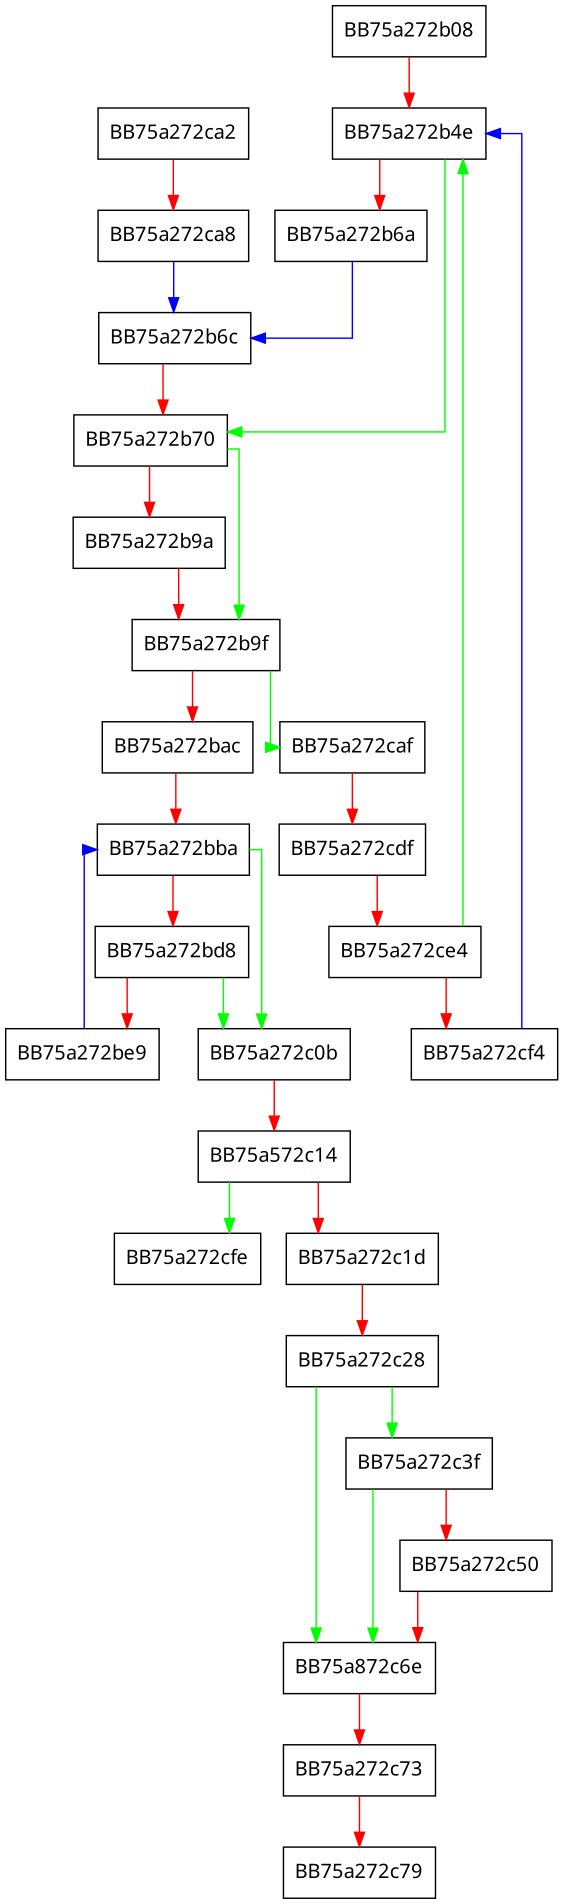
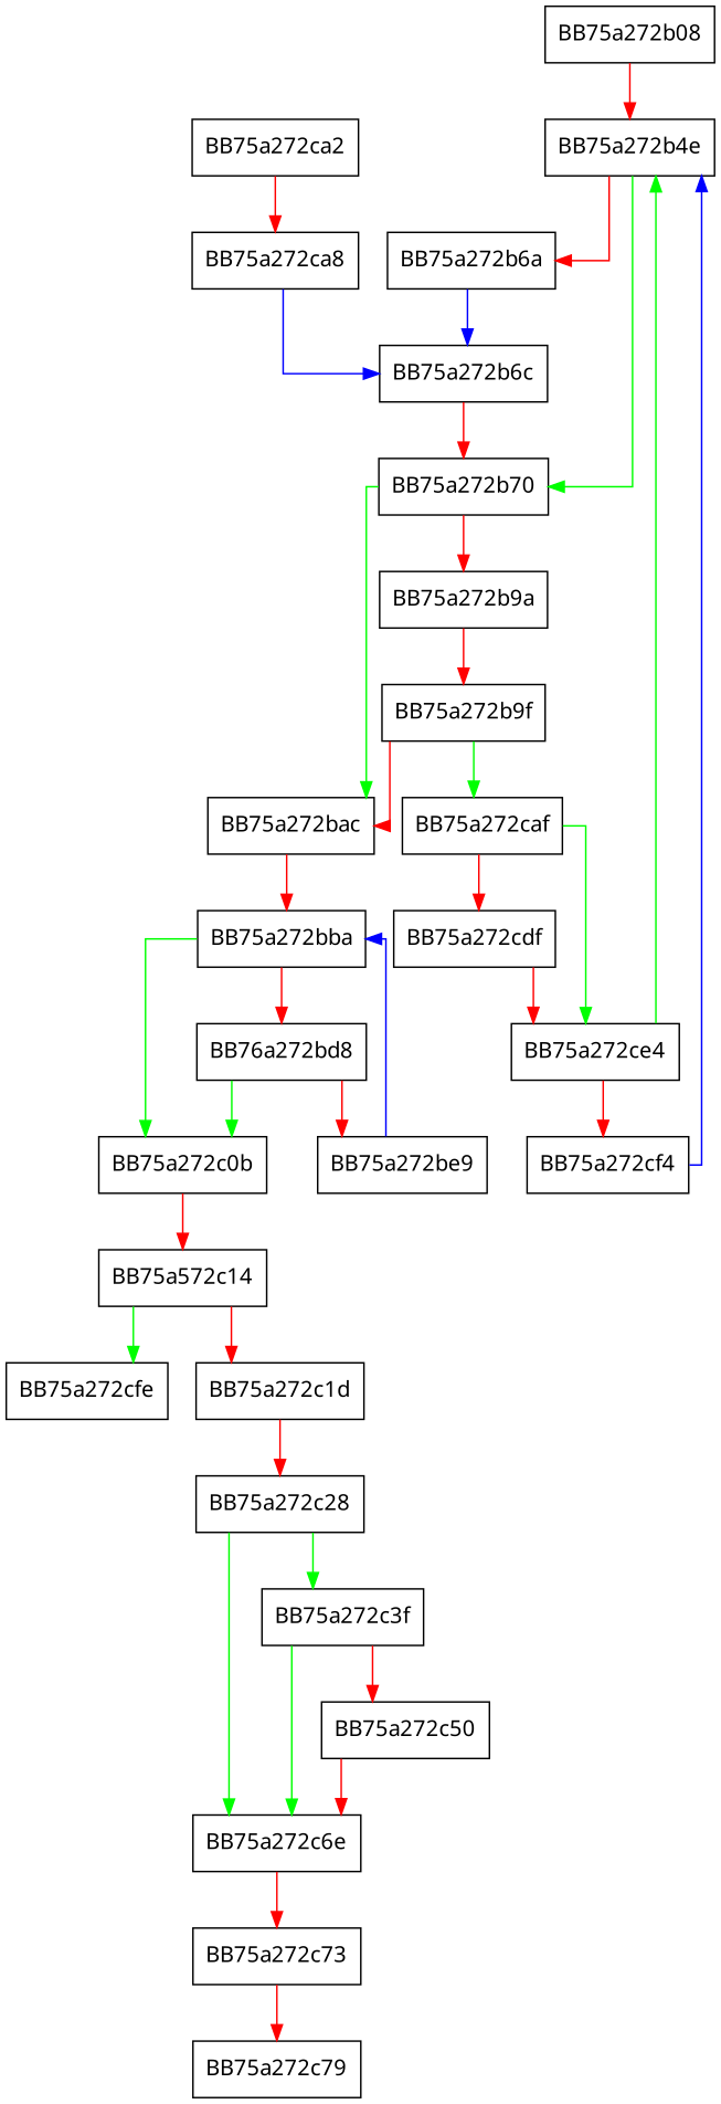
  digraph {
    fontname="Noto Sans"
    splines=ortho
    node [fontname="Noto Sans" shape=box]
    edge [color=red fontname="Noto Sans"]
    BB75a272b08
    BB75a272b4e
    BB75a272b6a
    BB75a272b70
    BB75a272ca2
    BB75a272ca8
    BB75a272b6c
    BB75a272bac
    BB75a272bba
    BB75a272b9f
    BB75a272b9a
    BB75a272c0b
-   BB75a272bd8
+   BB75a272bd8 [label=BB76a272bd8]
    BB75a272caf
    BB75a272ce4
    BB75a272cdf
    BB75a272cf4
    n18 [label=BB75a572c14]
    BB75a272be9
-   BB75a272c6e [label=BB75a872c6e]
+   BB75a272c6e
    BB75a272c73
    BB75a272cfe
    BB75a272c1d
    BB75a272c79
    BB75a272c28
    BB75a272c3f
    BB75a272c50
    BB75a272b08 -> BB75a272b4e
    BB75a272b4e -> BB75a272b6a
    BB75a272b4e -> BB75a272b70 [color=green]
    BB75a272b6a -> BB75a272b6c [color=blue]
-   BB75a272b70 -> BB75a272b9f [color=green]
+   BB75a272b70 -> BB75a272bac [color=green]
    BB75a272b70 -> BB75a272b9a
    BB75a272ca2 -> BB75a272ca8
    BB75a272ca8 -> BB75a272b6c [color=blue]
    BB75a272b6c -> BB75a272b70
    BB75a272bac -> BB75a272bba
    BB75a272bba -> BB75a272c0b [color=green]
    BB75a272bba -> BB75a272bd8
    BB75a272b9f -> BB75a272bac
    BB75a272b9f -> BB75a272caf [color=green]
    BB75a272b9a -> BB75a272b9f
    BB75a272c0b -> n18
    BB75a272bd8 -> BB75a272c0b [color=green]
    BB75a272bd8 -> BB75a272be9
+   BB75a272caf -> BB75a272ce4 [color=green]
    BB75a272caf -> BB75a272cdf
    BB75a272ce4 -> BB75a272b4e [color=green]
    BB75a272ce4 -> BB75a272cf4
    BB75a272cdf -> BB75a272ce4
    BB75a272cf4 -> BB75a272b4e [color=blue]
    n18 -> BB75a272cfe [color=green]
    n18 -> BB75a272c1d
    BB75a272be9 -> BB75a272bba [color=blue]
    BB75a272c6e -> BB75a272c73
    BB75a272c73 -> BB75a272c79
    BB75a272c1d -> BB75a272c28
    BB75a272c28 -> BB75a272c6e [color=green]
    BB75a272c28 -> BB75a272c3f [color=green]
    BB75a272c3f -> BB75a272c6e [color=green]
    BB75a272c3f -> BB75a272c50
    BB75a272c50 -> BB75a272c6e
  }
